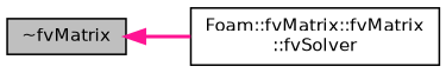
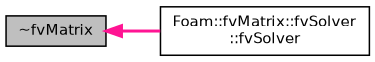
  digraph {
    rankdir=LR
    node [color=black fontname=Helvetica fontsize=10 shape=record]
    n1 [fillcolor=grey75 fontcolor=black height=0.2 label="~fvMatrix" style=filled width=0.4]
-   n2 [height=0.2 label="Foam::fvMatrix::fvMatrix\l::fvSolver" width=0.4]
+   n2 [height=0.2 label="Foam::fvMatrix::fvSolver\l::fvSolver" width=0.4]
    n1 -> n2 [color=deeppink dir=back fontname=Helvetica fontsize=10 labelfontname=Helvetica labelfontsize=10 style=bold]
  }
